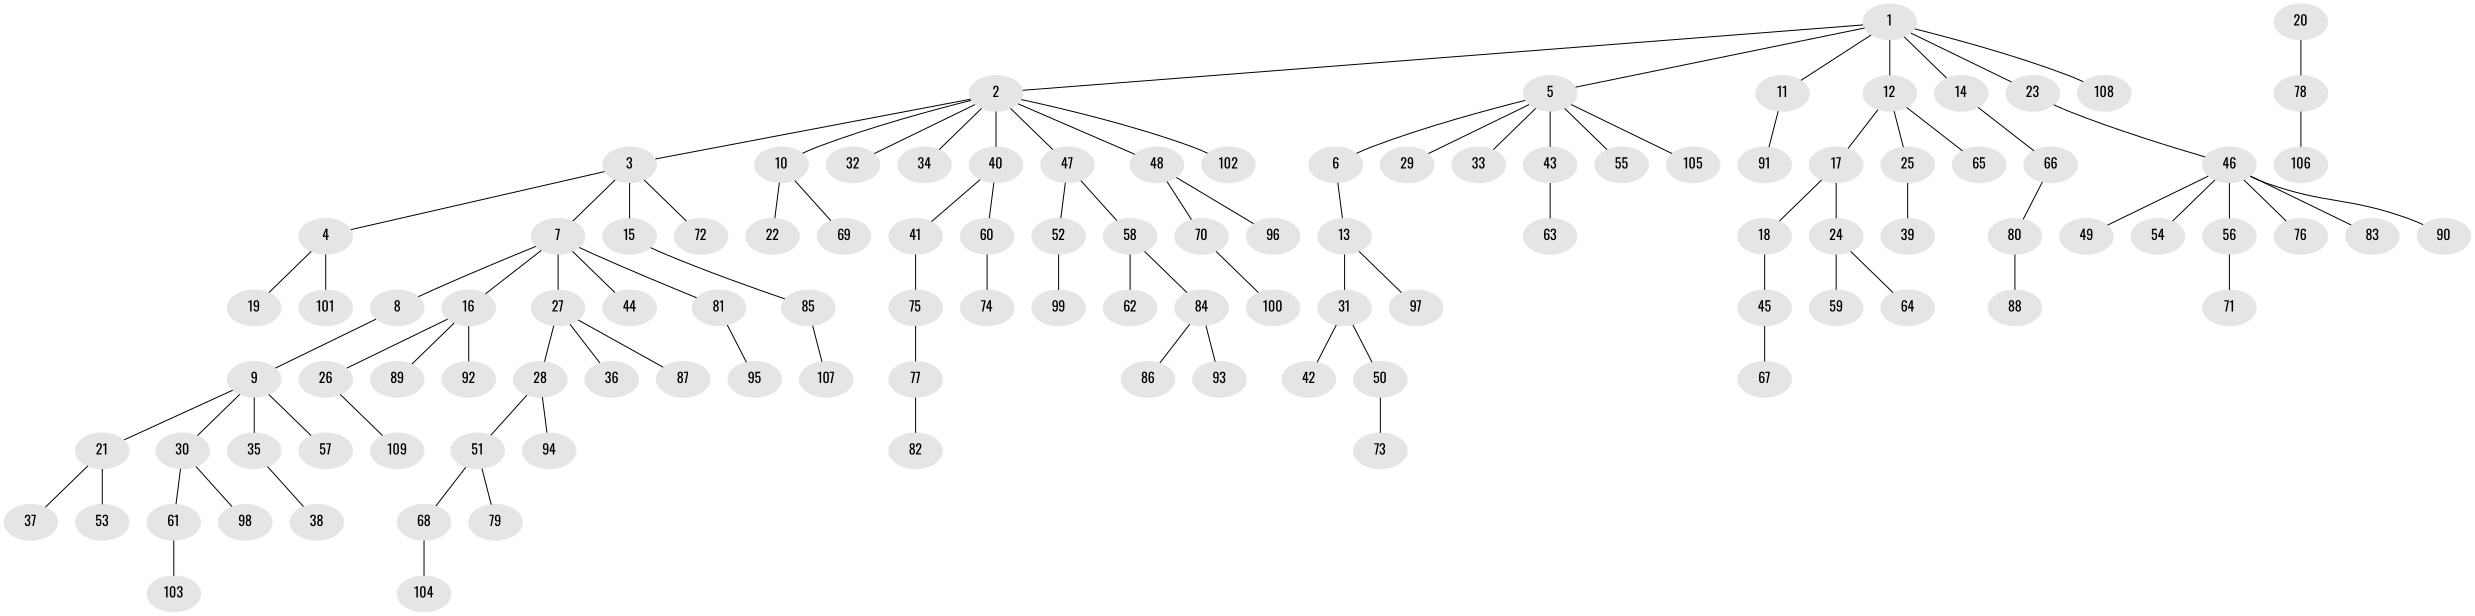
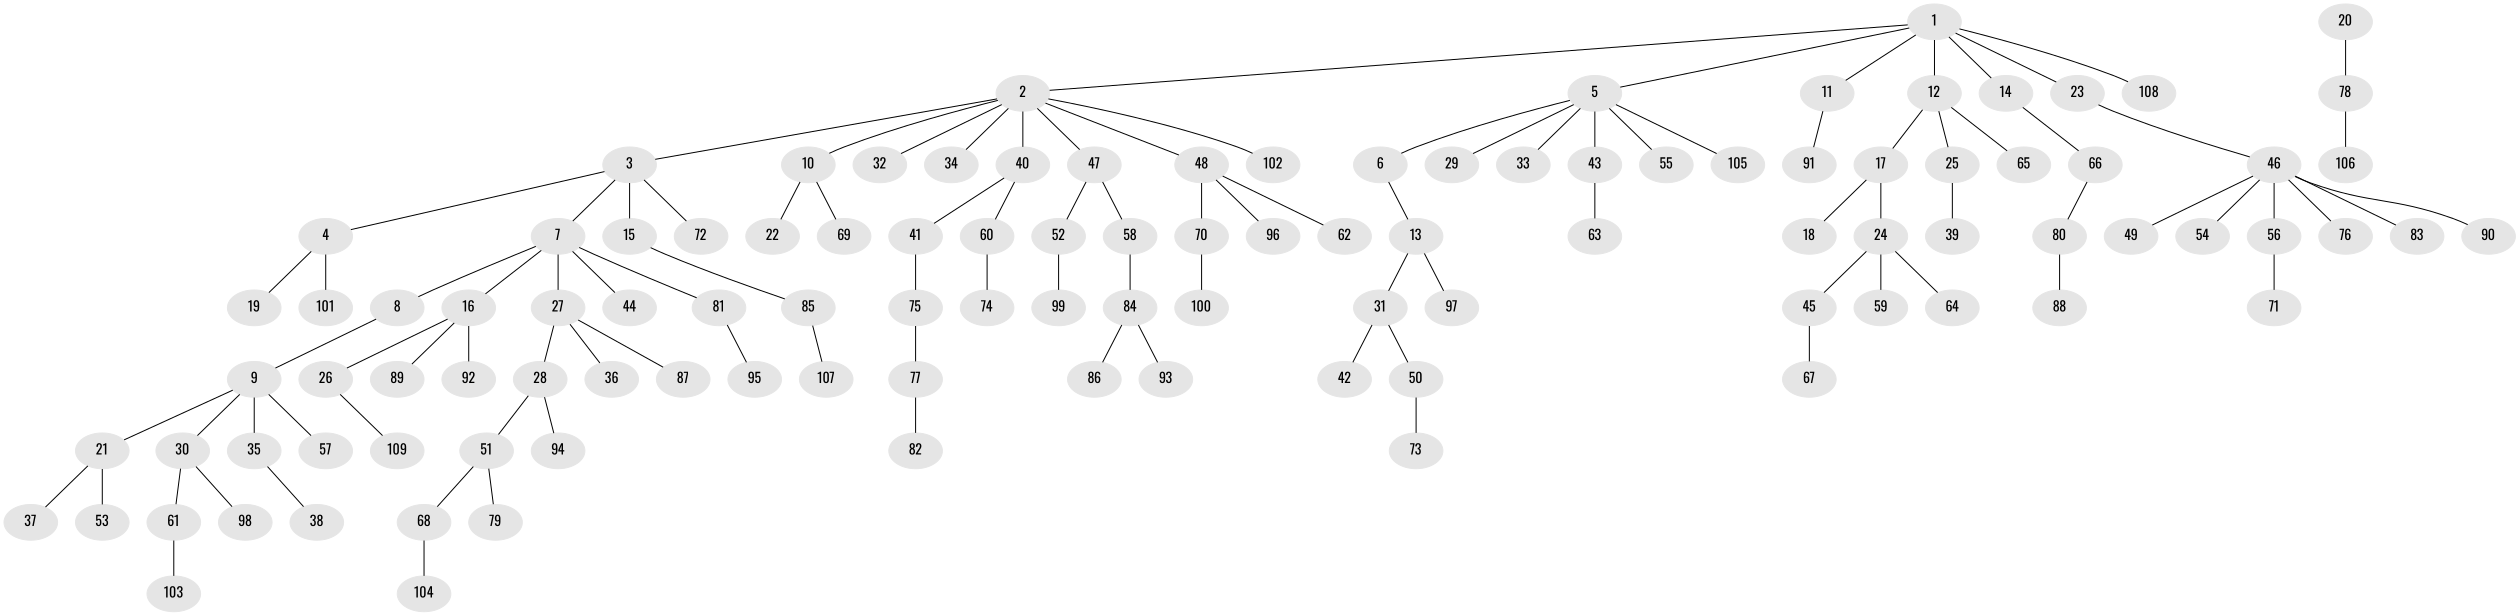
  graph {
    fontname=Oswald
    node [color=gray90 fontname=Oswald style=filled]
    edge [fontname=Oswald]
    1
    2
    5
    11
    12
    14
    23
    108
    3
    10
    32
    34
    40
    47
    48
    102
    6
    29
    33
    43
    55
    105
    91
    17
    25
    65
    66
    46
    4
    7
    15
    72
    22
    69
    41
    60
    52
    58
    70
    96
    19
    101
    8
    16
    27
    44
    81
    85
    13
    63
    31
    97
    9
    26
    89
    92
    28
    36
    87
    95
    21
    30
    35
    57
    20
    78
    37
    53
    61
    98
    38
    18
    24
    39
    42
    50
    80
    107
    109
    45
    59
    64
    67
    106
    49
    54
    56
    76
    83
    90
    51
    94
    68
    79
    103
    73
    75
    74
    77
    71
    99
    62
    84
    100
    104
    86
    93
    88
    82
    1 -- 2
    1 -- 5
    1 -- 11
    1 -- 12
    1 -- 14
    1 -- 23
    1 -- 108
    2 -- 3
    2 -- 10
    2 -- 32
    2 -- 34
    2 -- 40
    2 -- 47
    2 -- 48
    2 -- 102
    5 -- 6
    5 -- 29
    5 -- 33
    5 -- 43
    5 -- 55
    5 -- 105
    11 -- 91
    12 -- 17
    12 -- 25
    12 -- 65
    14 -- 66
    23 -- 46
    3 -- 4
    3 -- 7
    3 -- 15
    3 -- 72
    10 -- 22
    10 -- 69
    40 -- 41
    40 -- 60
    47 -- 52
    47 -- 58
    48 -- 70
    48 -- 96
    6 -- 13
    43 -- 63
    17 -- 18
    17 -- 24
    25 -- 39
    66 -- 80
    46 -- 49
    46 -- 54
    46 -- 56
    46 -- 76
    46 -- 83
    46 -- 90
    4 -- 19
    4 -- 101
    7 -- 8
    7 -- 16
    7 -- 27
    7 -- 44
    7 -- 81
    15 -- 85
    41 -- 75
    60 -- 74
    52 -- 99
-   58 -- 62
+   48 -- 62
    58 -- 84
    70 -- 100
    8 -- 9
    16 -- 26
    16 -- 89
    16 -- 92
    27 -- 28
    27 -- 36
    27 -- 87
    81 -- 95
    85 -- 107
    13 -- 31
    13 -- 97
    31 -- 42
    31 -- 50
    9 -- 21
    9 -- 30
    9 -- 35
    9 -- 57
    26 -- 109
    28 -- 51
    28 -- 94
    21 -- 37
    21 -- 53
    30 -- 61
    30 -- 98
    35 -- 38
    20 -- 78
    78 -- 106
    61 -- 103
-   18 -- 45
+   24 -- 45
    24 -- 59
    24 -- 64
    50 -- 73
    80 -- 88
    45 -- 67
    56 -- 71
    51 -- 68
    51 -- 79
    68 -- 104
    75 -- 77
    77 -- 82
    84 -- 86
    84 -- 93
  }
